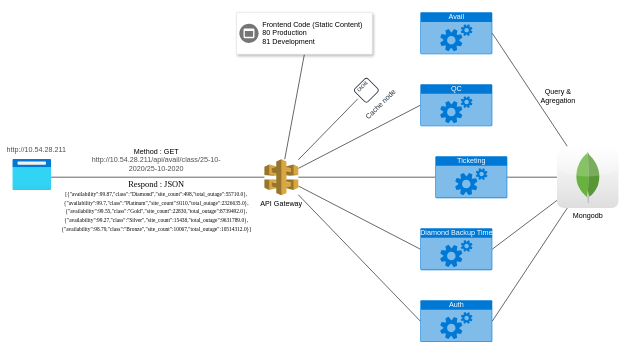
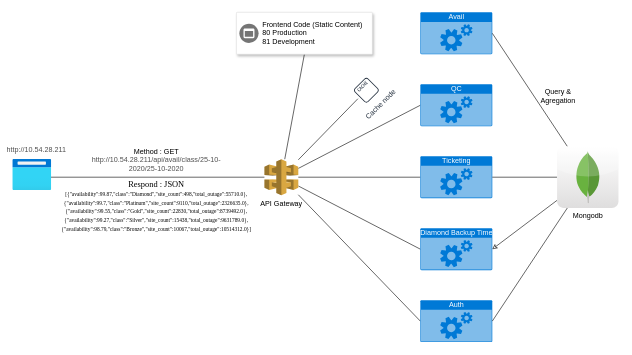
  <mxCell id="0" />
  <mxCell id="1" parent="0" />
  <mxCell id="2" style="edgeStyle=none;rounded=0;orthogonalLoop=1;jettySize=auto;html=1;endArrow=none;endFill=0;exitX=0.923;exitY=0.577;exitDx=0;exitDy=0;exitPerimeter=0;" parent="1" source="19" target="8" edge="1"><mxGeometry relative="1" as="geometry"><mxPoint x="300" y="295" as="sourcePoint" /></mxGeometry></mxCell>
  <mxCell id="3" style="edgeStyle=none;rounded=0;orthogonalLoop=1;jettySize=auto;html=1;entryX=0;entryY=0.5;entryDx=0;entryDy=0;entryPerimeter=0;endArrow=none;endFill=0;" parent="1" source="8" target="10" edge="1"><mxGeometry relative="1" as="geometry" /></mxCell>
  <mxCell id="4" style="edgeStyle=none;rounded=0;orthogonalLoop=1;jettySize=auto;html=1;entryX=0;entryY=0.5;entryDx=0;entryDy=0;entryPerimeter=0;endArrow=none;endFill=0;" parent="1" source="8" target="11" edge="1"><mxGeometry relative="1" as="geometry" /></mxCell>
  <mxCell id="5" style="edgeStyle=none;rounded=0;orthogonalLoop=1;jettySize=auto;html=1;entryX=0;entryY=0.5;entryDx=0;entryDy=0;entryPerimeter=0;endArrow=none;endFill=0;" parent="1" source="8" target="12" edge="1"><mxGeometry relative="1" as="geometry" /></mxCell>
  <mxCell id="6" style="edgeStyle=none;rounded=0;orthogonalLoop=1;jettySize=auto;html=1;entryX=0;entryY=0.5;entryDx=0;entryDy=0;entryPerimeter=0;endArrow=none;endFill=0;" parent="1" source="8" target="13" edge="1"><mxGeometry relative="1" as="geometry" /></mxCell>
  <mxCell id="7" style="edgeStyle=none;rounded=0;orthogonalLoop=1;jettySize=auto;html=1;entryX=0.5;entryY=1;entryDx=0;entryDy=0;endArrow=none;endFill=0;" parent="1" source="8" target="20" edge="1"><mxGeometry relative="1" as="geometry" /></mxCell>
  <mxCell id="8" value="API Gateway" style="outlineConnect=0;dashed=0;verticalLabelPosition=bottom;verticalAlign=top;align=center;html=1;shape=mxgraph.aws3.api_gateway;fillColor=#D9A741;gradientColor=none;" parent="1" vertex="1"><mxGeometry x="440" y="265" width="56.5" height="60" as="geometry" /></mxCell>
  <mxCell id="9" value="Avail" style="html=1;strokeColor=none;fillColor=#0079D6;labelPosition=center;verticalLabelPosition=middle;verticalAlign=top;align=center;fontSize=12;outlineConnect=0;spacingTop=-6;fontColor=#FFFFFF;shape=mxgraph.sitemap.services;" parent="1" vertex="1"><mxGeometry x="700" y="20" width="120" height="70" as="geometry" /></mxCell>
  <mxCell id="10" value="QC" style="html=1;strokeColor=none;fillColor=#0079D6;labelPosition=center;verticalLabelPosition=middle;verticalAlign=top;align=center;fontSize=12;outlineConnect=0;spacingTop=-6;fontColor=#FFFFFF;shape=mxgraph.sitemap.services;" parent="1" vertex="1"><mxGeometry x="700" y="140" width="120" height="70" as="geometry" /></mxCell>
- <mxCell id="11" value="Ticketing" style="html=1;strokeColor=none;fillColor=#0079D6;labelPosition=center;verticalLabelPosition=middle;verticalAlign=top;align=center;fontSize=12;outlineConnect=0;spacingTop=-6;fontColor=#FFFFFF;shape=mxgraph.sitemap.services;" parent="1" vertex="1"><mxGeometry x="725" y="260" width="120" height="70" as="geometry" /></mxCell>
+ <mxCell id="11" value="Ticketing" style="html=1;strokeColor=none;fillColor=#0079D6;labelPosition=center;verticalLabelPosition=middle;verticalAlign=top;align=center;fontSize=12;outlineConnect=0;spacingTop=-6;fontColor=#FFFFFF;shape=mxgraph.sitemap.services;" parent="1" vertex="1"><mxGeometry x="700" y="260" width="120" height="70" as="geometry" /></mxCell>
  <mxCell id="12" value="Diamond Backup Time" style="html=1;strokeColor=none;fillColor=#0079D6;labelPosition=center;verticalLabelPosition=middle;verticalAlign=top;align=center;fontSize=12;outlineConnect=0;spacingTop=-6;fontColor=#FFFFFF;shape=mxgraph.sitemap.services;" parent="1" vertex="1"><mxGeometry x="700" y="380" width="120" height="70" as="geometry" /></mxCell>
  <mxCell id="13" value="Auth" style="html=1;strokeColor=none;fillColor=#0079D6;labelPosition=center;verticalLabelPosition=middle;verticalAlign=top;align=center;fontSize=12;outlineConnect=0;spacingTop=-6;fontColor=#FFFFFF;shape=mxgraph.sitemap.services;" parent="1" vertex="1"><mxGeometry x="700" y="500" width="120" height="70" as="geometry" /></mxCell>
  <mxCell id="14" style="edgeStyle=none;rounded=0;orthogonalLoop=1;jettySize=auto;html=1;entryX=1;entryY=0.5;entryDx=0;entryDy=0;entryPerimeter=0;endArrow=none;endFill=0;" parent="1" source="18" target="13" edge="1"><mxGeometry relative="1" as="geometry" /></mxCell>
- <mxCell id="15" style="edgeStyle=none;rounded=0;orthogonalLoop=1;jettySize=auto;html=1;entryX=1;entryY=0.5;entryDx=0;entryDy=0;entryPerimeter=0;endArrow=none;endFill=0;" parent="1" source="18" target="12" edge="1"><mxGeometry relative="1" as="geometry" /></mxCell>
+ <mxCell id="15" style="edgeStyle=none;rounded=0;orthogonalLoop=1;jettySize=auto;html=1;entryX=1;entryY=0.5;entryDx=0;entryDy=0;entryPerimeter=0;endArrow=classic;endFill=0;" parent="1" source="18" target="12" edge="1"><mxGeometry relative="1" as="geometry" /></mxCell>
  <mxCell id="16" style="edgeStyle=none;rounded=0;orthogonalLoop=1;jettySize=auto;html=1;entryX=1;entryY=0.5;entryDx=0;entryDy=0;entryPerimeter=0;endArrow=none;endFill=0;" parent="1" source="18" target="11" edge="1"><mxGeometry relative="1" as="geometry" /></mxCell>
  <mxCell id="17" style="edgeStyle=none;rounded=0;orthogonalLoop=1;jettySize=auto;html=1;entryX=1;entryY=0.5;entryDx=0;entryDy=0;entryPerimeter=0;endArrow=none;endFill=0;" parent="1" source="18" target="9" edge="1"><mxGeometry relative="1" as="geometry" /></mxCell>
  <mxCell id="18" value="Mongodb" style="dashed=0;outlineConnect=0;html=1;align=center;labelPosition=center;verticalLabelPosition=bottom;verticalAlign=top;shape=mxgraph.webicons.mongodb;gradientColor=#DFDEDE" parent="1" vertex="1"><mxGeometry x="928" y="243.8" width="102.4" height="102.4" as="geometry" /></mxCell>
  <mxCell id="19" value="" style="aspect=fixed;html=1;points=[];align=center;image;fontSize=12;image=img/lib/azure2/general/Browser.svg;" parent="1" vertex="1"><mxGeometry x="20" y="265" width="65" height="52" as="geometry" /></mxCell>
  <mxCell id="20" value="" style="strokeColor=#dddddd;shadow=1;strokeWidth=1;rounded=1;absoluteArcSize=1;arcSize=2;" parent="1" vertex="1"><mxGeometry x="393.25" y="20" width="226.75" height="70" as="geometry" /></mxCell>
  <mxCell id="21" value="&lt;div&gt;Frontend Code (Static Content)&lt;br&gt;&lt;/div&gt;&lt;div&gt;80 Production&lt;/div&gt;&lt;div&gt;81 Development&lt;br&gt;&lt;/div&gt;" style="dashed=0;connectable=0;html=1;fillColor=#757575;strokeColor=none;shape=mxgraph.gcp2.frontend_platform_services;part=1;labelPosition=right;verticalLabelPosition=middle;align=left;verticalAlign=middle;spacingLeft=5;fontSize=12;" parent="20" vertex="1"><mxGeometry y="0.5" width="32" height="32" relative="1" as="geometry"><mxPoint x="5" y="-16" as="offset" /></mxGeometry></mxCell>
  <mxCell id="22" value="Cache node" style="outlineConnect=0;fontColor=#232F3E;gradientColor=none;strokeColor=#232F3E;fillColor=#ffffff;dashed=0;verticalLabelPosition=bottom;verticalAlign=top;align=center;html=1;fontSize=12;fontStyle=0;aspect=fixed;shape=mxgraph.aws4.resourceIcon;resIcon=mxgraph.aws4.cache_node;rotation=-45;" parent="1" vertex="1"><mxGeometry x="590" y="130" width="40" height="40" as="geometry" /></mxCell>
  <mxCell id="23" style="edgeStyle=none;rounded=0;orthogonalLoop=1;jettySize=auto;html=1;entryX=0;entryY=0.5;entryDx=0;entryDy=0;entryPerimeter=0;endArrow=none;endFill=0;" parent="1" source="8" target="22" edge="1"><mxGeometry relative="1" as="geometry"><mxPoint x="496.5" y="265.744" as="sourcePoint" /><mxPoint x="700" y="55" as="targetPoint" /></mxGeometry></mxCell>
  <mxCell id="24" value="&lt;div&gt;Method : GET&lt;/div&gt;&lt;div&gt;&lt;span style=&quot;color: rgb(80 , 80 , 80) ; font-family: &amp;#34;opensans&amp;#34; , &amp;#34;helvetica&amp;#34; , &amp;#34;arial&amp;#34; , sans-serif ; font-size: 12px ; font-style: normal ; font-weight: 400 ; letter-spacing: normal ; text-align: left ; text-indent: 0px ; text-transform: none ; word-spacing: 0px ; background-color: rgb(255 , 255 , 255) ; display: inline ; float: none&quot;&gt;http://10.54.28.211/api/avail/class/25-10-2020/25-10-2020&lt;/span&gt;&lt;/div&gt;" style="text;html=1;strokeColor=none;fillColor=none;align=center;verticalAlign=middle;whiteSpace=wrap;rounded=0;" parent="1" vertex="1"><mxGeometry x="150" y="265" width="220" as="geometry" /></mxCell>
  <mxCell id="25" value="&lt;span style=&quot;color: rgb(80 , 80 , 80) ; font-family: &amp;#34;opensans&amp;#34; , &amp;#34;helvetica&amp;#34; , &amp;#34;arial&amp;#34; , sans-serif ; font-size: 12px ; font-style: normal ; font-weight: 400 ; letter-spacing: normal ; text-align: left ; text-indent: 0px ; text-transform: none ; word-spacing: 0px ; background-color: rgb(255 , 255 , 255) ; display: inline ; float: none&quot;&gt;http://10.54.28.211&lt;/span&gt;" style="text;html=1;strokeColor=none;fillColor=none;align=center;verticalAlign=middle;whiteSpace=wrap;rounded=0;" parent="1" vertex="1"><mxGeometry x="40" y="240" width="40" height="20" as="geometry" /></mxCell>
  <mxCell id="26" value="&lt;div&gt;&lt;font style=&quot;font-size: 14px&quot;&gt;&lt;span style=&quot;color: rgb(0 , 0 , 0) ; font-family: &amp;#34;times new roman&amp;#34; ; font-style: normal ; font-weight: 400 ; letter-spacing: normal ; text-indent: 0px ; text-transform: none ; word-spacing: 0px ; display: inline ; float: none&quot;&gt;Respond : JSON&lt;br&gt;&lt;/span&gt;&lt;/font&gt;&lt;/div&gt;&lt;div&gt;&lt;font style=&quot;font-size: 9px&quot;&gt;&lt;span style=&quot;color: rgb(0 , 0 , 0) ; font-family: &amp;#34;times new roman&amp;#34; ; font-style: normal ; font-weight: 400 ; letter-spacing: normal ; text-indent: 0px ; text-transform: none ; word-spacing: 0px ; display: inline ; float: none&quot;&gt;[{&quot;availability&quot;:99.87,&quot;class&quot;:&quot;Diamond&quot;,&quot;site_count&quot;:498,&quot;total_outage&quot;:55710.0},{&quot;availability&quot;:99.7,&quot;class&quot;:&quot;Platinum&quot;,&quot;site_count&quot;:9110,&quot;total_outage&quot;:2326635.0},{&quot;availability&quot;:99.55,&quot;class&quot;:&quot;Gold&quot;,&quot;site_count&quot;:22830,&quot;total_outage&quot;:8739492.0},{&quot;availability&quot;:99.27,&quot;class&quot;:&quot;Silver&quot;,&quot;site_count&quot;:15438,&quot;total_outage&quot;:9631789.0},{&quot;availability&quot;:98.79,&quot;class&quot;:&quot;Bronze&quot;,&quot;site_count&quot;:10067,&quot;total_outage&quot;:10514312.0}]&lt;/span&gt;&lt;/font&gt;&lt;/div&gt;" style="text;html=1;strokeColor=none;fillColor=none;align=center;verticalAlign=middle;whiteSpace=wrap;rounded=0;" parent="1" vertex="1"><mxGeometry x="130" y="305" width="260" height="75" as="geometry" /></mxCell>
  <mxCell id="27" value="Query &amp;amp; Agregation" style="text;html=1;strokeColor=none;fillColor=none;align=center;verticalAlign=middle;whiteSpace=wrap;rounded=0;" parent="1" vertex="1"><mxGeometry x="910" y="150" width="40" height="20" as="geometry" /></mxCell>
  <mxCell id="28" value="" style="shape=image;html=1;verticalAlign=top;verticalLabelPosition=bottom;labelBackgroundColor=#ffffff;imageAspect=0;aspect=fixed;image=https://cdn4.iconfinder.com/data/icons/logos-brands-5/24/nginx-128.png" vertex="1" parent="1"><mxGeometry x="449.25" y="279" width="38" height="38" as="geometry" /></mxCell>
  <mxCell id="29" value="" style="shape=image;html=1;verticalAlign=top;verticalLabelPosition=bottom;labelBackgroundColor=#ffffff;imageAspect=0;aspect=fixed;image=https://cdn2.iconfinder.com/data/icons/designer-skills/128/react-128.png" vertex="1" parent="1"><mxGeometry x="33.75" y="279" width="37.5" height="37.5" as="geometry" /></mxCell>
